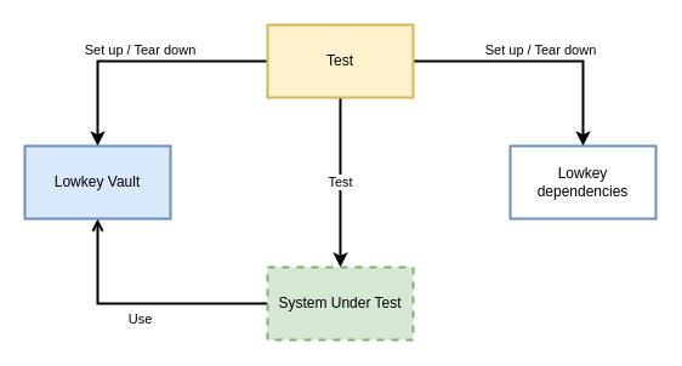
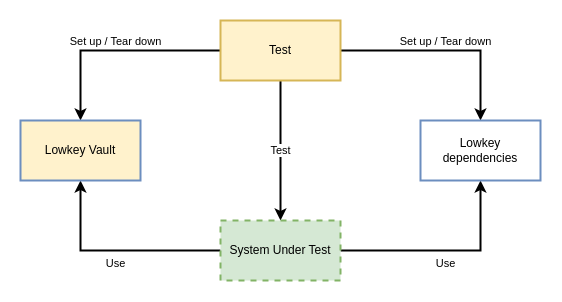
  <mxCell id="0" />
  <mxCell id="1" parent="0" />
  <mxCell id="2" value="Set up / Tear down" style="edgeStyle=orthogonalEdgeStyle;rounded=0;orthogonalLoop=1;jettySize=auto;html=1;labelPosition=center;verticalLabelPosition=top;align=center;verticalAlign=bottom;strokeWidth=2;" parent="1" source="5" target="9" edge="1"><mxGeometry relative="1" as="geometry" /></mxCell>
  <mxCell id="3" value="Set up / Tear down" style="edgeStyle=orthogonalEdgeStyle;rounded=0;orthogonalLoop=1;jettySize=auto;html=1;labelPosition=center;verticalLabelPosition=top;align=center;verticalAlign=bottom;strokeWidth=2;" parent="1" source="5" target="10" edge="1"><mxGeometry relative="1" as="geometry" /></mxCell>
  <mxCell id="4" value="Test" style="edgeStyle=orthogonalEdgeStyle;rounded=0;orthogonalLoop=1;jettySize=auto;html=1;exitX=0.5;exitY=1;exitDx=0;exitDy=0;entryX=0.5;entryY=0;entryDx=0;entryDy=0;strokeWidth=2;" parent="1" source="5" target="8" edge="1"><mxGeometry relative="1" as="geometry" /></mxCell>
  <mxCell id="5" value="Test" style="rounded=0;whiteSpace=wrap;html=1;fillColor=#fff2cc;strokeColor=#d6b656;strokeWidth=2;" parent="1" vertex="1"><mxGeometry x="220" y="20" width="120" height="60" as="geometry" /></mxCell>
- <mxCell id="6" value="Use" style="edgeStyle=orthogonalEdgeStyle;rounded=0;orthogonalLoop=1;jettySize=auto;html=1;exitX=0;exitY=0.5;exitDx=0;exitDy=0;entryX=0.5;entryY=1;entryDx=0;entryDy=0;labelPosition=center;verticalLabelPosition=bottom;align=center;verticalAlign=top;strokeWidth=2;endArrow=open;" parent="1" source="8" target="9" edge="1"><mxGeometry relative="1" as="geometry" /></mxCell>
+ <mxCell id="6" value="Use" style="edgeStyle=orthogonalEdgeStyle;rounded=0;orthogonalLoop=1;jettySize=auto;html=1;exitX=0;exitY=0.5;exitDx=0;exitDy=0;entryX=0.5;entryY=1;entryDx=0;entryDy=0;labelPosition=center;verticalLabelPosition=bottom;align=center;verticalAlign=top;strokeWidth=2;" parent="1" source="8" target="9" edge="1"><mxGeometry relative="1" as="geometry" /></mxCell>
+ <mxCell id="7" value="Use" style="edgeStyle=orthogonalEdgeStyle;rounded=0;orthogonalLoop=1;jettySize=auto;html=1;exitX=1;exitY=0.5;exitDx=0;exitDy=0;entryX=0.5;entryY=1;entryDx=0;entryDy=0;labelPosition=center;verticalLabelPosition=bottom;align=center;verticalAlign=top;strokeWidth=2;" parent="1" source="8" target="10" edge="1"><mxGeometry relative="1" as="geometry" /></mxCell>
  <mxCell id="8" value="System Under Test" style="rounded=0;whiteSpace=wrap;html=1;fillColor=#d5e8d4;strokeColor=#82b366;strokeWidth=2;dashed=1;" parent="1" vertex="1"><mxGeometry x="220" y="220" width="120" height="60" as="geometry" /></mxCell>
- <mxCell id="9" value="Lowkey Vault" style="rounded=0;whiteSpace=wrap;html=1;fillColor=#dae8fc;strokeColor=#6c8ebf;strokeWidth=2;" parent="1" vertex="1"><mxGeometry x="20" y="120" width="120" height="60" as="geometry" /></mxCell>
+ <mxCell id="9" value="Lowkey Vault" style="rounded=0;whiteSpace=wrap;html=1;fillColor=#fff2cc;strokeColor=#6c8ebf;strokeWidth=2;" parent="1" vertex="1"><mxGeometry x="20" y="120" width="120" height="60" as="geometry" /></mxCell>
  <mxCell id="10" value="Lowkey dependencies" style="rounded=0;whiteSpace=wrap;html=1;strokeColor=#6c8ebf;fillColor=#FFFFFF;strokeWidth=2;" parent="1" vertex="1"><mxGeometry x="420" y="120" width="120" height="60" as="geometry" /></mxCell>
